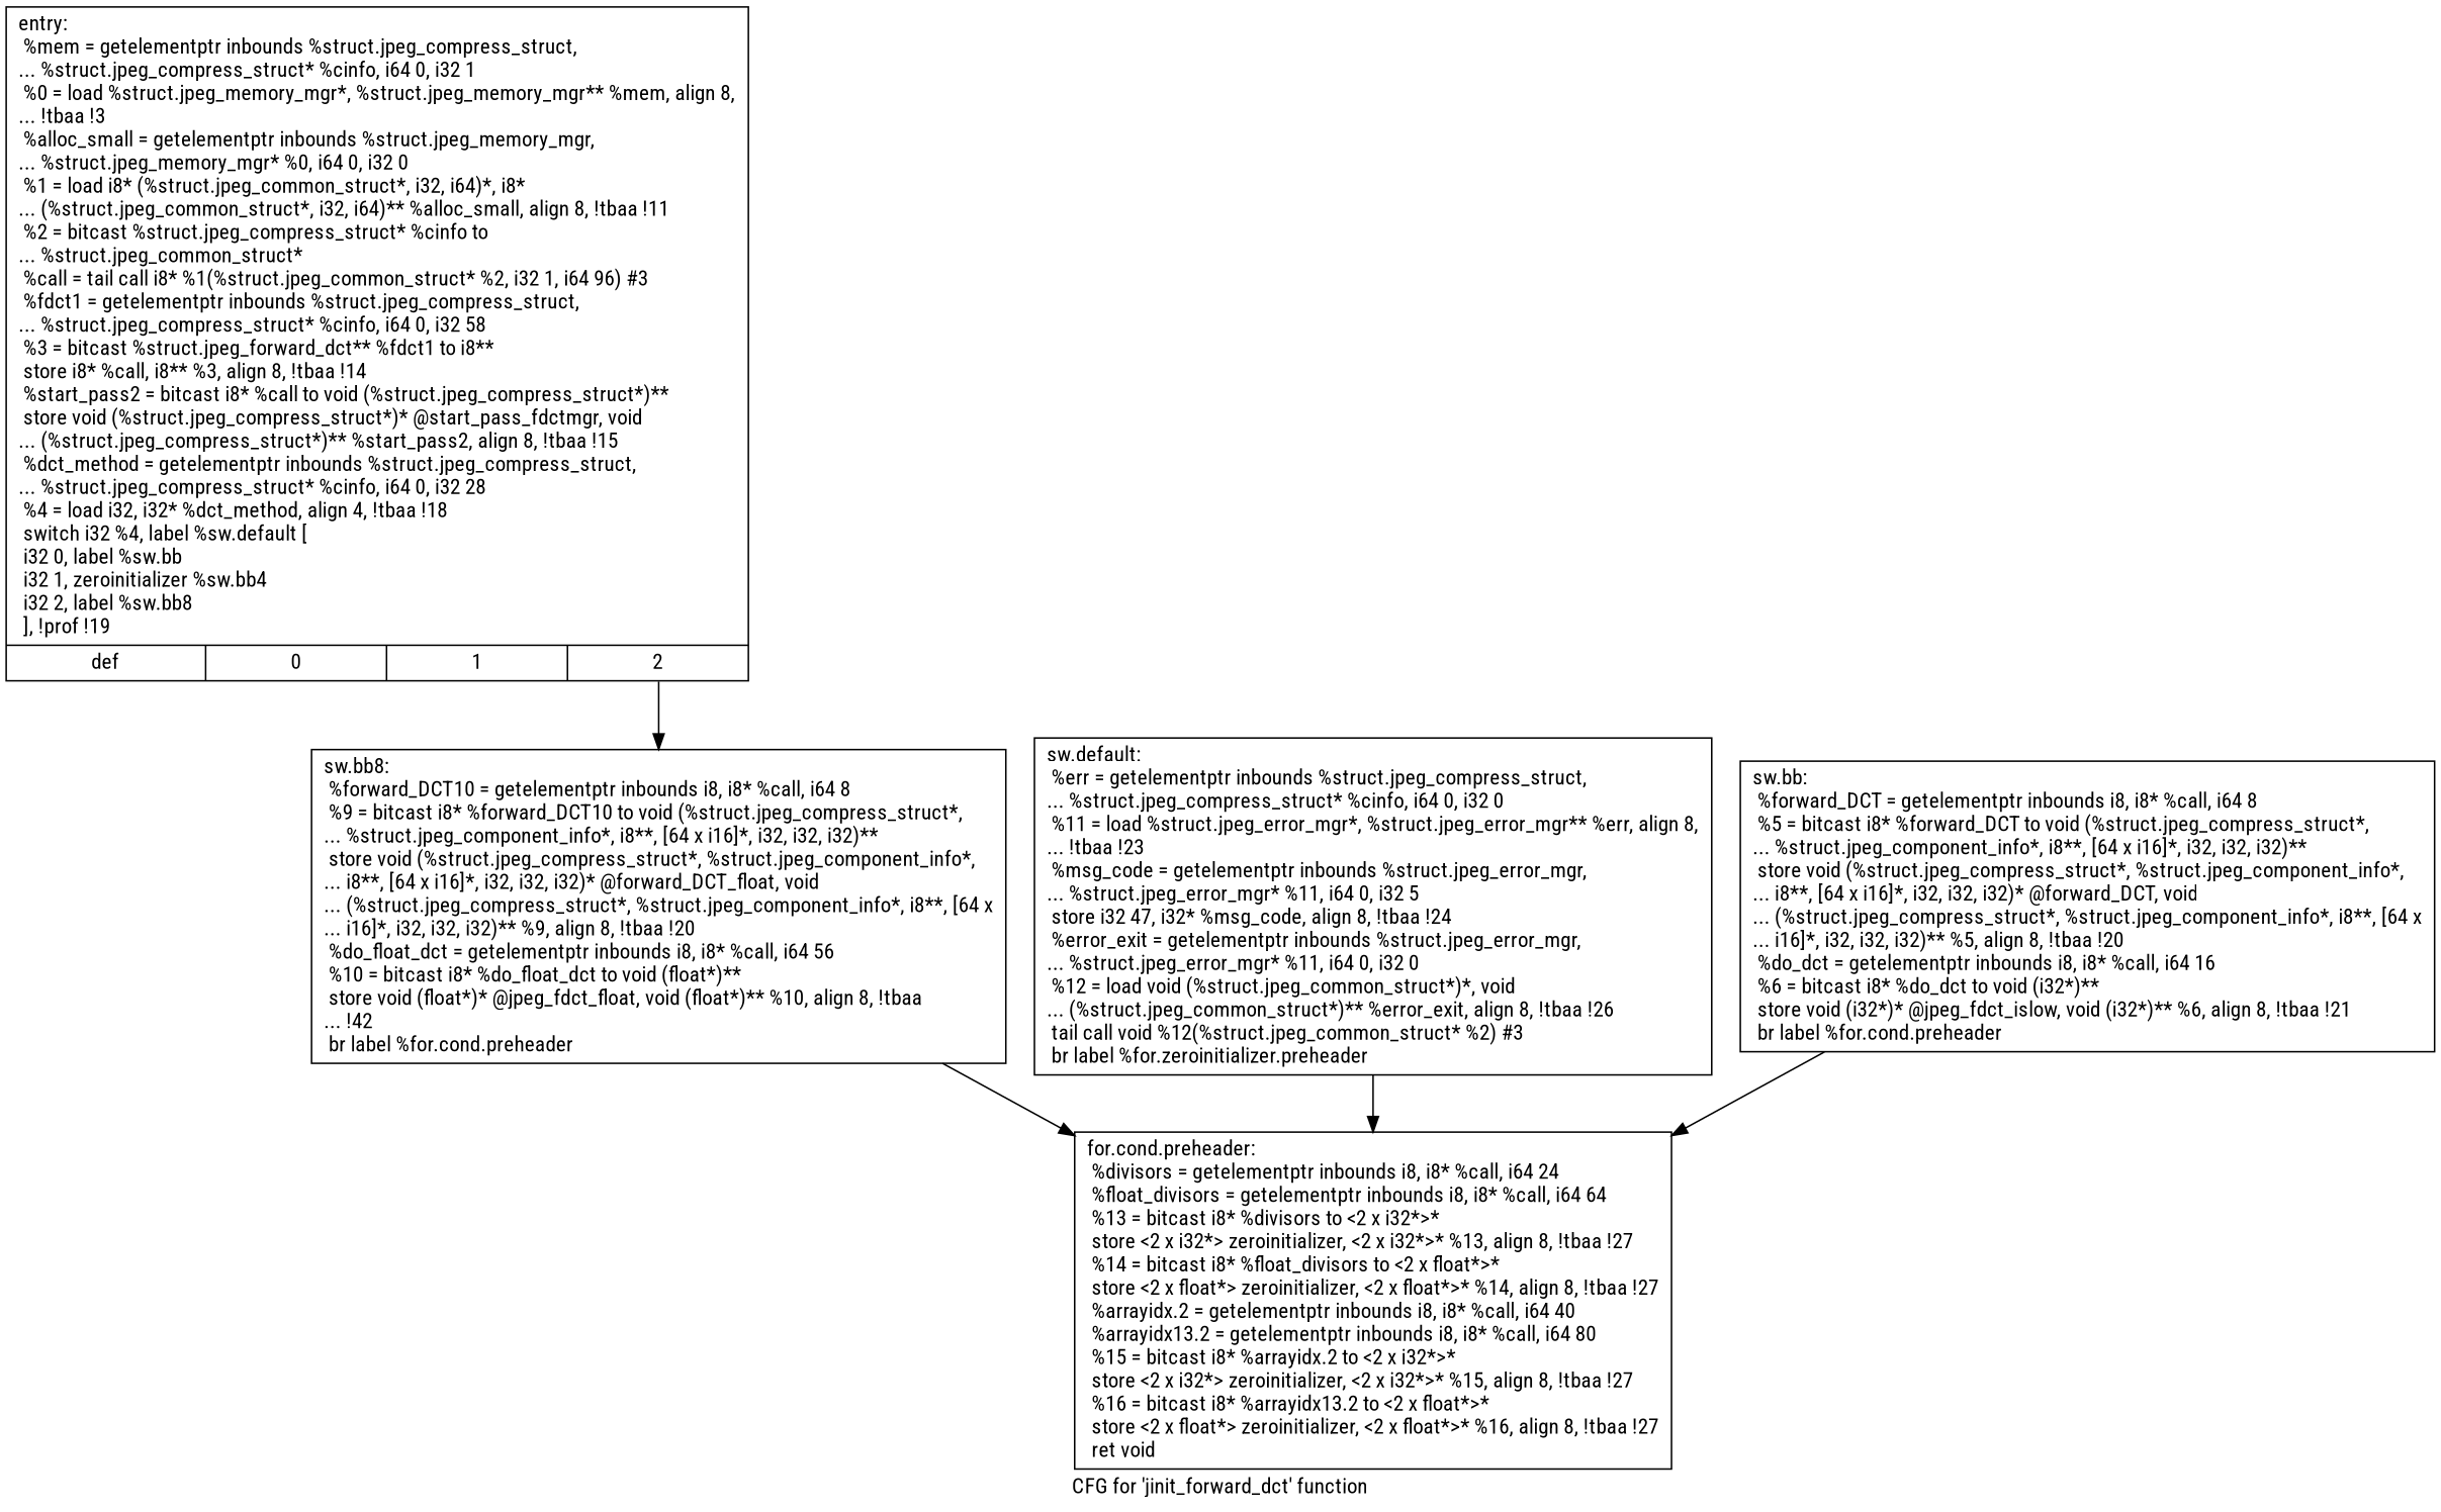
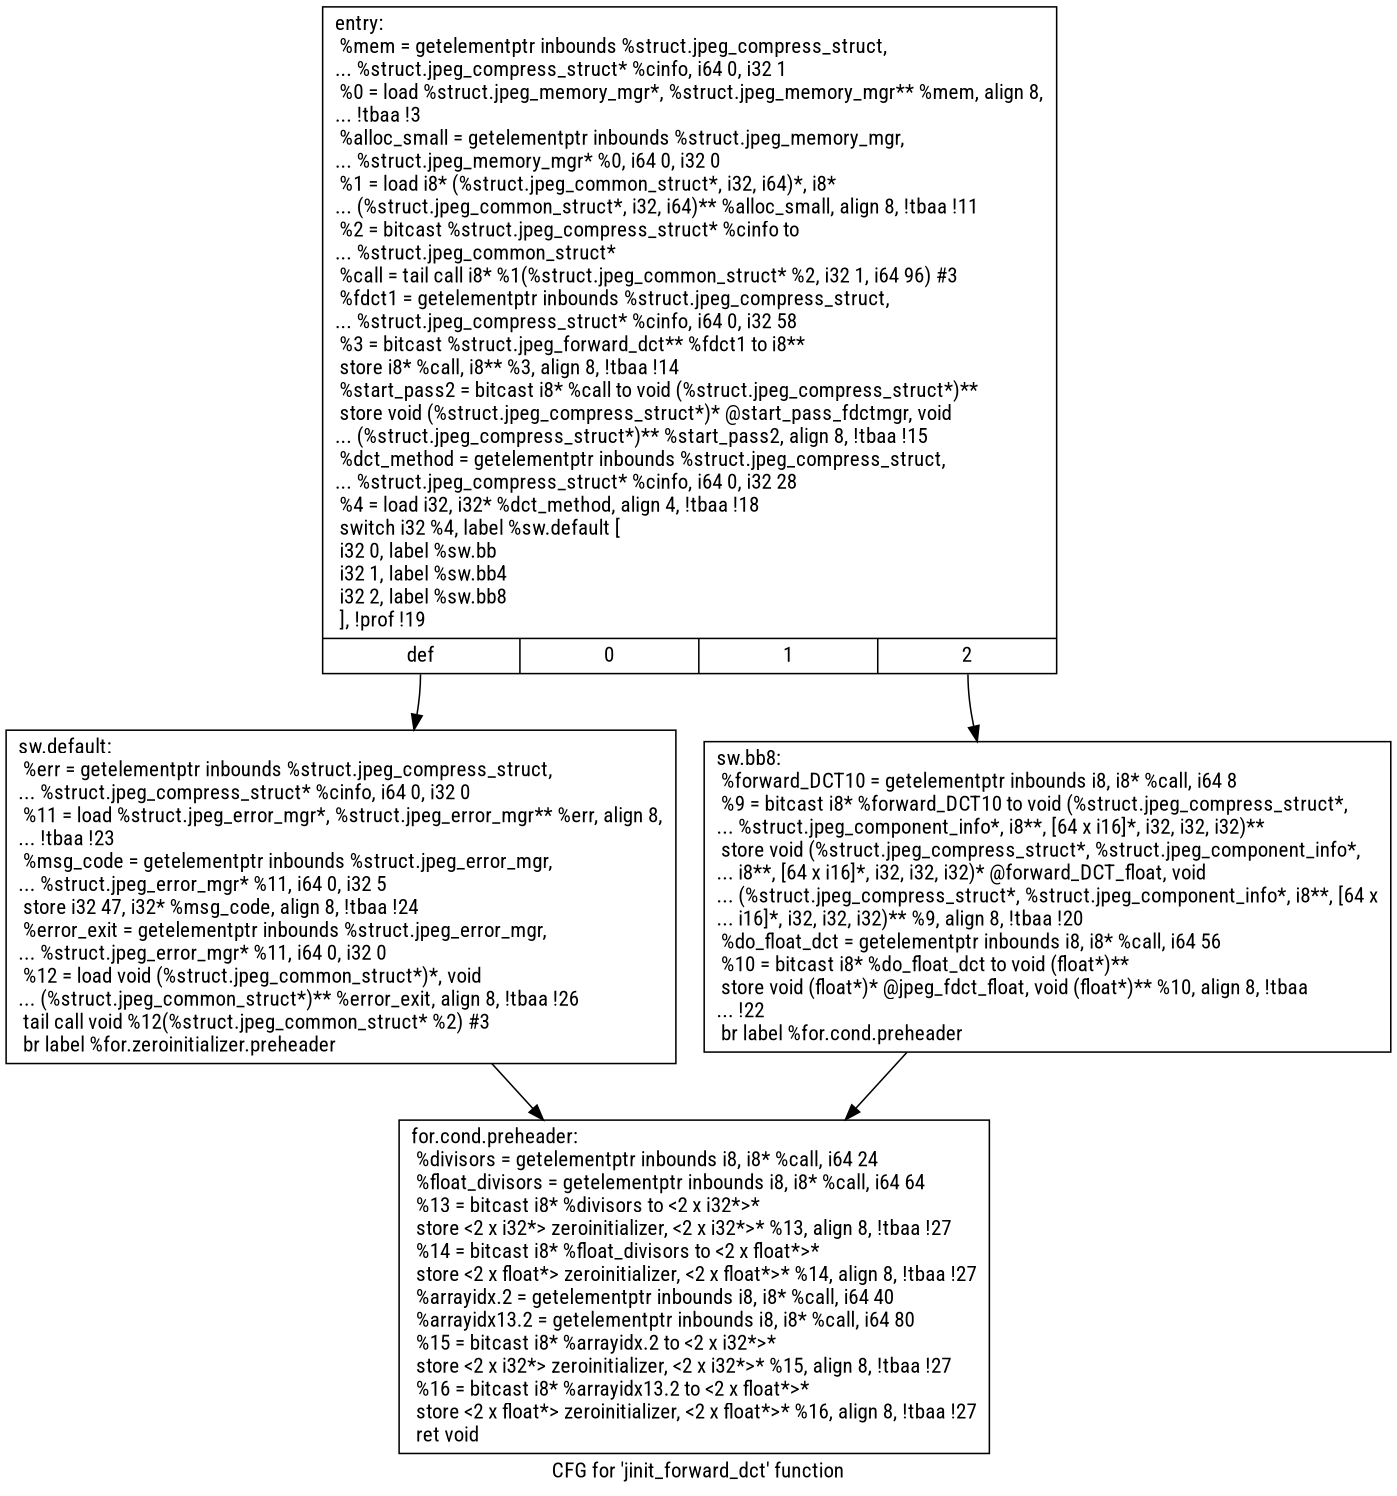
  digraph {
    fontname="Roboto Condensed"
    label="CFG for 'jinit_forward_dct' function"
    node [fontname="Roboto Condensed" shape=record]
    edge [fontname="Roboto Condensed"]
-   n1 [label="{entry:\l  %mem = getelementptr inbounds %struct.jpeg_compress_struct,\l... %struct.jpeg_compress_struct* %cinfo, i64 0, i32 1\l  %0 = load %struct.jpeg_memory_mgr*, %struct.jpeg_memory_mgr** %mem, align 8,\l... !tbaa !3\l  %alloc_small = getelementptr inbounds %struct.jpeg_memory_mgr,\l... %struct.jpeg_memory_mgr* %0, i64 0, i32 0\l  %1 = load i8* (%struct.jpeg_common_struct*, i32, i64)*, i8*\l... (%struct.jpeg_common_struct*, i32, i64)** %alloc_small, align 8, !tbaa !11\l  %2 = bitcast %struct.jpeg_compress_struct* %cinfo to\l... %struct.jpeg_common_struct*\l  %call = tail call i8* %1(%struct.jpeg_common_struct* %2, i32 1, i64 96) #3\l  %fdct1 = getelementptr inbounds %struct.jpeg_compress_struct,\l... %struct.jpeg_compress_struct* %cinfo, i64 0, i32 58\l  %3 = bitcast %struct.jpeg_forward_dct** %fdct1 to i8**\l  store i8* %call, i8** %3, align 8, !tbaa !14\l  %start_pass2 = bitcast i8* %call to void (%struct.jpeg_compress_struct*)**\l  store void (%struct.jpeg_compress_struct*)* @start_pass_fdctmgr, void\l... (%struct.jpeg_compress_struct*)** %start_pass2, align 8, !tbaa !15\l  %dct_method = getelementptr inbounds %struct.jpeg_compress_struct,\l... %struct.jpeg_compress_struct* %cinfo, i64 0, i32 28\l  %4 = load i32, i32* %dct_method, align 4, !tbaa !18\l  switch i32 %4, label %sw.default [\l    i32 0, label %sw.bb\l    i32 1, zeroinitializer %sw.bb4\l    i32 2, label %sw.bb8\l  ], !prof !19\l|{<s0>def|<s1>0|<s2>1|<s3>2}}"]
+   n1 [label="{entry:\l  %mem = getelementptr inbounds %struct.jpeg_compress_struct,\l... %struct.jpeg_compress_struct* %cinfo, i64 0, i32 1\l  %0 = load %struct.jpeg_memory_mgr*, %struct.jpeg_memory_mgr** %mem, align 8,\l... !tbaa !3\l  %alloc_small = getelementptr inbounds %struct.jpeg_memory_mgr,\l... %struct.jpeg_memory_mgr* %0, i64 0, i32 0\l  %1 = load i8* (%struct.jpeg_common_struct*, i32, i64)*, i8*\l... (%struct.jpeg_common_struct*, i32, i64)** %alloc_small, align 8, !tbaa !11\l  %2 = bitcast %struct.jpeg_compress_struct* %cinfo to\l... %struct.jpeg_common_struct*\l  %call = tail call i8* %1(%struct.jpeg_common_struct* %2, i32 1, i64 96) #3\l  %fdct1 = getelementptr inbounds %struct.jpeg_compress_struct,\l... %struct.jpeg_compress_struct* %cinfo, i64 0, i32 58\l  %3 = bitcast %struct.jpeg_forward_dct** %fdct1 to i8**\l  store i8* %call, i8** %3, align 8, !tbaa !14\l  %start_pass2 = bitcast i8* %call to void (%struct.jpeg_compress_struct*)**\l  store void (%struct.jpeg_compress_struct*)* @start_pass_fdctmgr, void\l... (%struct.jpeg_compress_struct*)** %start_pass2, align 8, !tbaa !15\l  %dct_method = getelementptr inbounds %struct.jpeg_compress_struct,\l... %struct.jpeg_compress_struct* %cinfo, i64 0, i32 28\l  %4 = load i32, i32* %dct_method, align 4, !tbaa !18\l  switch i32 %4, label %sw.default [\l    i32 0, label %sw.bb\l    i32 1, label %sw.bb4\l    i32 2, label %sw.bb8\l  ], !prof !19\l|{<s0>def|<s1>0|<s2>1|<s3>2}}"]
    n2 [label="{sw.default:                                       \l  %err = getelementptr inbounds %struct.jpeg_compress_struct,\l... %struct.jpeg_compress_struct* %cinfo, i64 0, i32 0\l  %11 = load %struct.jpeg_error_mgr*, %struct.jpeg_error_mgr** %err, align 8,\l... !tbaa !23\l  %msg_code = getelementptr inbounds %struct.jpeg_error_mgr,\l... %struct.jpeg_error_mgr* %11, i64 0, i32 5\l  store i32 47, i32* %msg_code, align 8, !tbaa !24\l  %error_exit = getelementptr inbounds %struct.jpeg_error_mgr,\l... %struct.jpeg_error_mgr* %11, i64 0, i32 0\l  %12 = load void (%struct.jpeg_common_struct*)*, void\l... (%struct.jpeg_common_struct*)** %error_exit, align 8, !tbaa !26\l  tail call void %12(%struct.jpeg_common_struct* %2) #3\l  br label %for.zeroinitializer.preheader\l}"]
-   n3 [label="{sw.bb8:                                           \l  %forward_DCT10 = getelementptr inbounds i8, i8* %call, i64 8\l  %9 = bitcast i8* %forward_DCT10 to void (%struct.jpeg_compress_struct*,\l... %struct.jpeg_component_info*, i8**, [64 x i16]*, i32, i32, i32)**\l  store void (%struct.jpeg_compress_struct*, %struct.jpeg_component_info*,\l... i8**, [64 x i16]*, i32, i32, i32)* @forward_DCT_float, void\l... (%struct.jpeg_compress_struct*, %struct.jpeg_component_info*, i8**, [64 x\l... i16]*, i32, i32, i32)** %9, align 8, !tbaa !20\l  %do_float_dct = getelementptr inbounds i8, i8* %call, i64 56\l  %10 = bitcast i8* %do_float_dct to void (float*)**\l  store void (float*)* @jpeg_fdct_float, void (float*)** %10, align 8, !tbaa\l... !42\l  br label %for.cond.preheader\l}"]
+   n3 [label="{sw.bb8:                                           \l  %forward_DCT10 = getelementptr inbounds i8, i8* %call, i64 8\l  %9 = bitcast i8* %forward_DCT10 to void (%struct.jpeg_compress_struct*,\l... %struct.jpeg_component_info*, i8**, [64 x i16]*, i32, i32, i32)**\l  store void (%struct.jpeg_compress_struct*, %struct.jpeg_component_info*,\l... i8**, [64 x i16]*, i32, i32, i32)* @forward_DCT_float, void\l... (%struct.jpeg_compress_struct*, %struct.jpeg_component_info*, i8**, [64 x\l... i16]*, i32, i32, i32)** %9, align 8, !tbaa !20\l  %do_float_dct = getelementptr inbounds i8, i8* %call, i64 56\l  %10 = bitcast i8* %do_float_dct to void (float*)**\l  store void (float*)* @jpeg_fdct_float, void (float*)** %10, align 8, !tbaa\l... !22\l  br label %for.cond.preheader\l}"]
    n4 [label="{for.cond.preheader:                               \l  %divisors = getelementptr inbounds i8, i8* %call, i64 24\l  %float_divisors = getelementptr inbounds i8, i8* %call, i64 64\l  %13 = bitcast i8* %divisors to \<2 x i32*\>*\l  store \<2 x i32*\> zeroinitializer, \<2 x i32*\>* %13, align 8, !tbaa !27\l  %14 = bitcast i8* %float_divisors to \<2 x float*\>*\l  store \<2 x float*\> zeroinitializer, \<2 x float*\>* %14, align 8, !tbaa !27\l  %arrayidx.2 = getelementptr inbounds i8, i8* %call, i64 40\l  %arrayidx13.2 = getelementptr inbounds i8, i8* %call, i64 80\l  %15 = bitcast i8* %arrayidx.2 to \<2 x i32*\>*\l  store \<2 x i32*\> zeroinitializer, \<2 x i32*\>* %15, align 8, !tbaa !27\l  %16 = bitcast i8* %arrayidx13.2 to \<2 x float*\>*\l  store \<2 x float*\> zeroinitializer, \<2 x float*\>* %16, align 8, !tbaa !27\l  ret void\l}"]
-   n5 [label="{sw.bb:                                            \l  %forward_DCT = getelementptr inbounds i8, i8* %call, i64 8\l  %5 = bitcast i8* %forward_DCT to void (%struct.jpeg_compress_struct*,\l... %struct.jpeg_component_info*, i8**, [64 x i16]*, i32, i32, i32)**\l  store void (%struct.jpeg_compress_struct*, %struct.jpeg_component_info*,\l... i8**, [64 x i16]*, i32, i32, i32)* @forward_DCT, void\l... (%struct.jpeg_compress_struct*, %struct.jpeg_component_info*, i8**, [64 x\l... i16]*, i32, i32, i32)** %5, align 8, !tbaa !20\l  %do_dct = getelementptr inbounds i8, i8* %call, i64 16\l  %6 = bitcast i8* %do_dct to void (i32*)**\l  store void (i32*)* @jpeg_fdct_islow, void (i32*)** %6, align 8, !tbaa !21\l  br label %for.cond.preheader\l}"]
+   n1 -> n2 [tailport=s0]
    n1 -> n3 [tailport=s3]
    n2 -> n4
    n3 -> n4
-   n5 -> n4
  }
